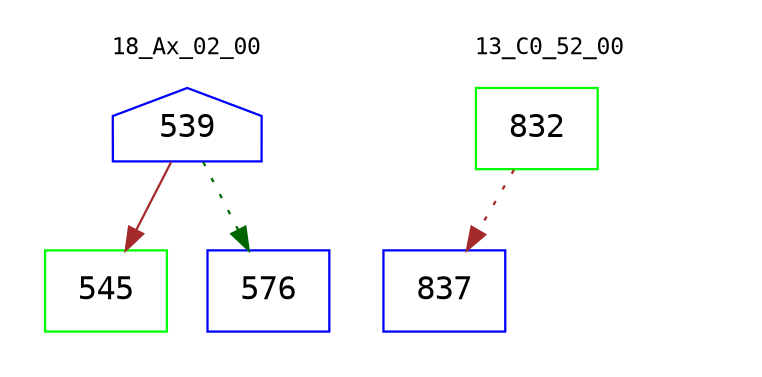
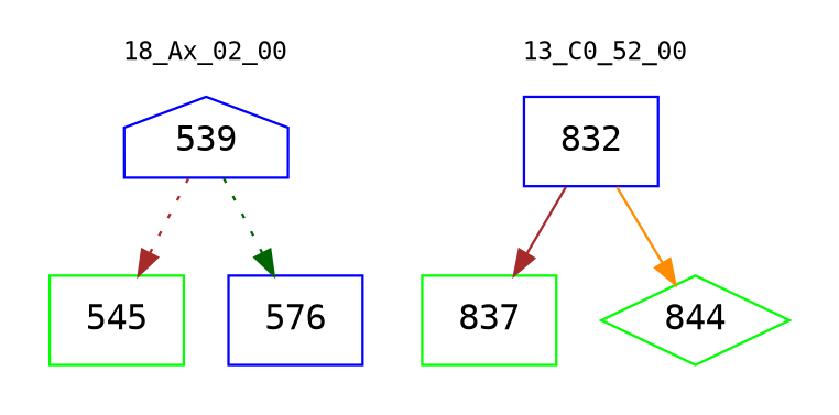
  digraph {
    fontname="DejaVu Sans Mono"
    node [color=blue fontname="DejaVu Sans Mono" shape=box]
    edge [color=brown fontname="DejaVu Sans Mono" style=solid]
    n1 [label=539 shape=house]
    n2 [color=green label=545]
    n3 [label=576]
-   n4 [color=green label=832]
-   n5 [label=837]
+   n4 [label=832]
+   n5 [color=green label=837]
+   n6 [color=green label=844 shape=diamond]
    subgraph cluster_1 {
      color=white
      fontsize=10
      label="18_Ax_02_00"
      n1
      n2
      n3
    }
    subgraph cluster_2 {
      color=white
      fontsize=10
      label="13_C0_52_00"
      n4
      n5
+     n6
    }
-   n1 -> n2
+   n1 -> n2 [style=dotted]
    n1 -> n3 [color=darkgreen style=dotted]
-   n4 -> n5 [style=dotted]
+   n4 -> n5
+   n4 -> n6 [color=darkorange]
  }
